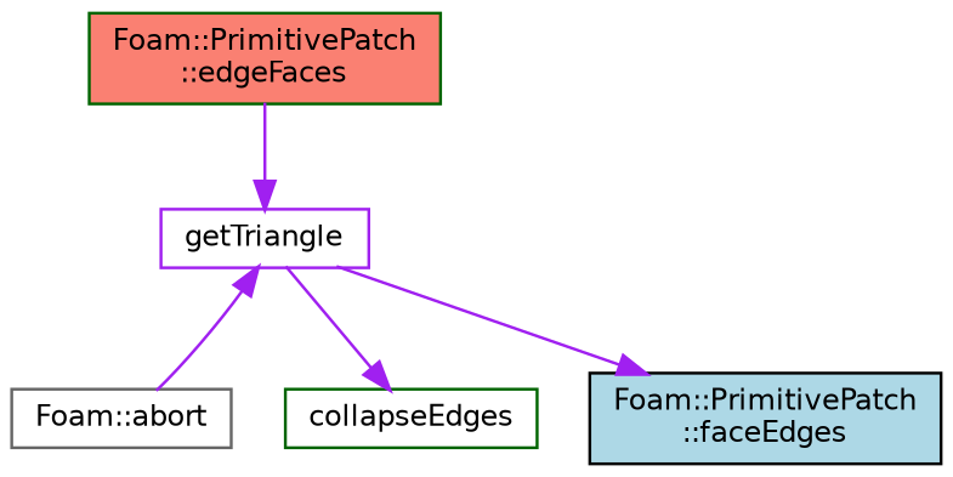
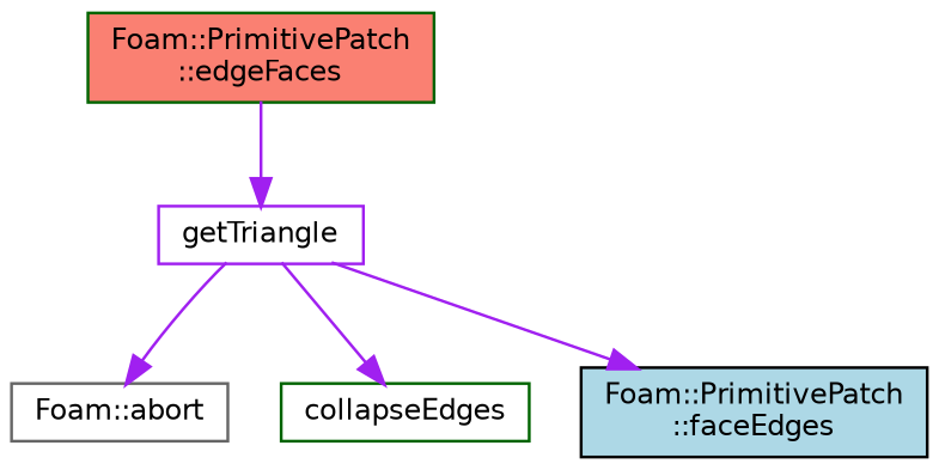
  digraph {
    rankdir=TB
    node [color=darkgreen fillcolor=white fontname=Helvetica fontsize=10 shape=record style=filled]
    edge [color=purple fontname=Helvetica fontsize=10 labelfontname=Helvetica labelfontsize=10 style=solid]
    n1 [color=purple fontcolor=black height=0.2 label=getTriangle width=0.4]
    n2 [color=gray40 height=0.2 label="Foam::abort" width=0.4]
    n3 [height=0.2 label=collapseEdges width=0.4]
    n4 [color=black fillcolor=lightblue height=0.2 label="Foam::PrimitivePatch\l::faceEdges" width=0.4]
    n5 [fillcolor=salmon height=0.2 label="Foam::PrimitivePatch\l::edgeFaces" width=0.4]
-   n2 -> n1
+   n1 -> n2
    n1 -> n3
    n1 -> n4
    n5 -> n1
  }
